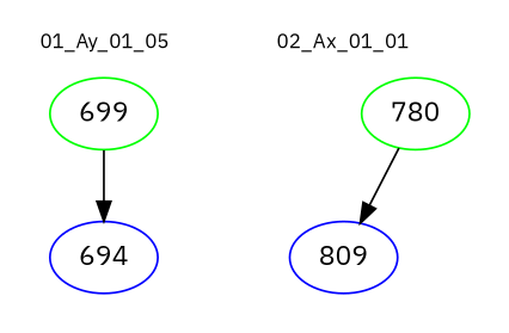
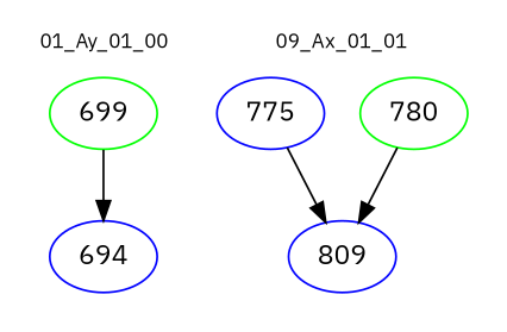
  digraph {
    fontname="IBM Plex Sans"
    node [color=blue fontname="IBM Plex Sans"]
    edge [color=black fontname="IBM Plex Sans"]
    n1 [color=green label=699]
    n2 [label=694]
    n3 [color=green label=780]
+   n4 [label=775]
    n5 [label=809]
    subgraph cluster_1 {
      color=white
      fontsize=10
-     label="01_Ay_01_05"
+     label="01_Ay_01_00"
      n1
      n2
    }
    subgraph cluster_2 {
      color=white
      fontsize=10
-     label="02_Ax_01_01"
+     label="09_Ax_01_01"
      n3
+     n4
      n5
    }
    n1 -> n2
    n3 -> n5
+   n4 -> n5
  }
